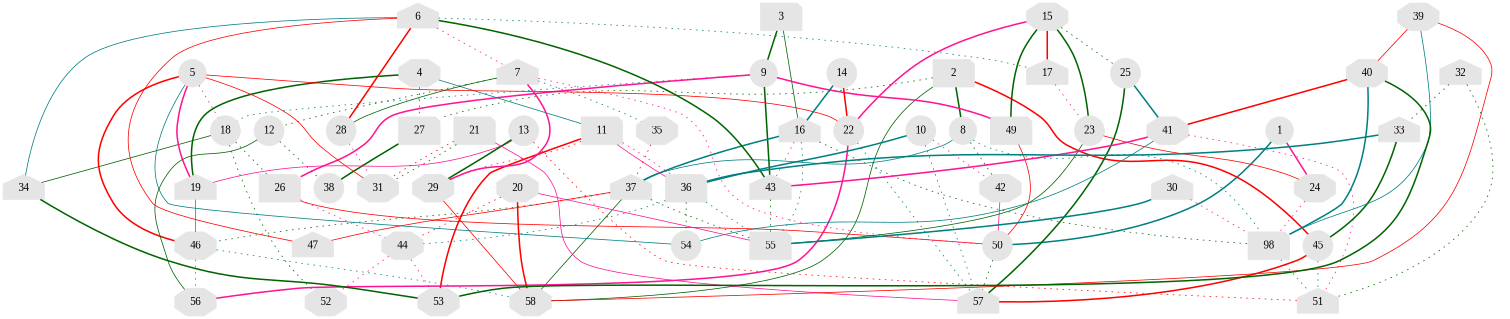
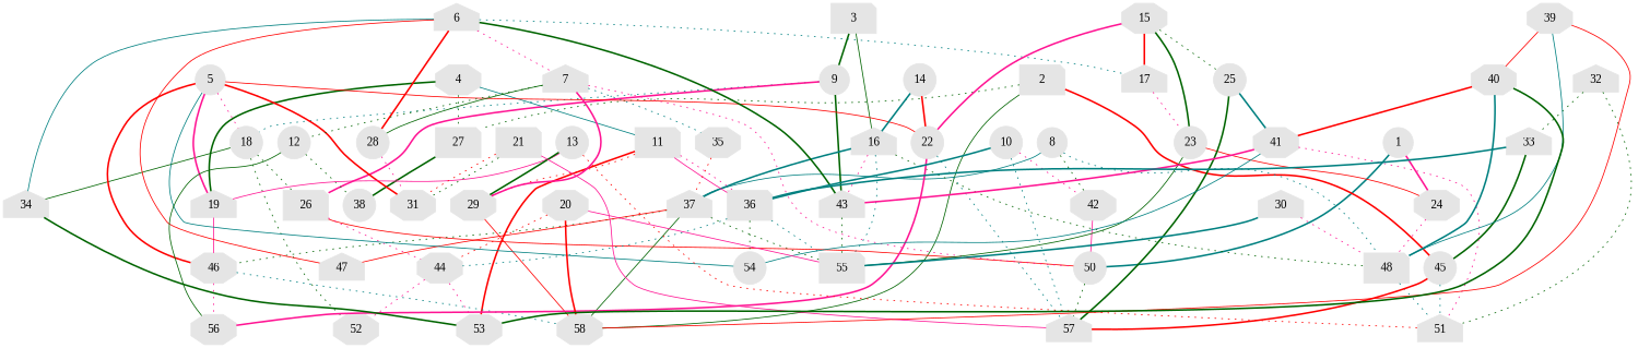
  graph {
    fontname="Liberation Serif"
    node [color=gray90 fontname="Liberation Serif" shape=octagon style=filled]
    edge [color=darkgreen fontname="Liberation Serif" style=dotted]
    24
    1 [shape=circle]
    50 [shape=circle]
-   48 [shape=note label=98]
+   48 [shape=note]
    57 [shape=house]
    2 [shape=note]
    8 [shape=circle]
    27 [shape=note]
    45 [shape=circle]
    58
    37 [shape=house]
    42
    38 [shape=circle]
    51 [shape=house]
    3 [shape=note]
    9 [shape=circle]
    16 [shape=house]
    18 [shape=circle]
    43 [shape=house]
    26 [shape=note]
-   49 [shape=note]
    55 [shape=note]
    4
    11 [shape=note]
    19 [shape=house]
    36 [shape=note]
    29
    53
    46
    5 [shape=circle]
    22 [shape=circle]
    31
    54 [shape=circle]
    34 [shape=house]
    52
    56
    6 [shape=house]
    7 [shape=house]
    17 [shape=house]
    28 [shape=circle]
    47 [shape=house]
    12 [shape=circle]
    35
    23 [shape=circle]
    44
    10 [shape=circle]
    13 [shape=circle]
    14 [shape=circle]
    15
    25 [shape=circle]
    41
    20
    21 [shape=note]
    30 [shape=house]
    32 [shape=house]
    33 [shape=house]
    39
    40
    24 -- 48 [color=deeppink]
    1 -- 24 [color=deeppink style=bold]
    1 -- 50 [color=teal style=bold]
    50 -- 57
    48 -- 51 [color=teal]
-   2 -- 8 [style=bold]
    2 -- 27
    2 -- 45 [color=red style=bold]
    2 -- 58 [style=solid]
    8 -- 48 [color=teal]
    8 -- 37 [color=teal style=solid]
    8 -- 42
    27 -- 38 [style=bold]
    45 -- 57 [color=red style=bold]
    45 -- 51 [color=teal]
    37 -- 58 [style=solid]
    37 -- 55
    37 -- 46
    37 -- 47 [color=red style=solid]
    42 -- 50 [color=deeppink style=solid]
    3 -- 9 [style=bold]
    3 -- 16 [style=solid]
    9 -- 18 [color=teal]
    9 -- 43 [style=bold]
    9 -- 26 [color=deeppink style=bold]
-   9 -- 49 [color=deeppink style=bold]
    16 -- 48
    16 -- 37 [color=teal style=bold]
    16 -- 43 [color=deeppink]
    16 -- 55 [color=teal]
    18 -- 26
    18 -- 34 [style=solid]
    18 -- 52
    43 -- 55
    26 -- 50 [color=red style=solid]
    26 -- 44 [color=deeppink]
-   49 -- 50 [color=red style=solid]
    4 -- 27
    4 -- 11 [color=teal style=solid]
    4 -- 19 [style=bold]
    11 -- 36 [color=deeppink style=solid]
    11 -- 36 [color=deeppink]
    11 -- 29 [color=red]
    11 -- 53 [color=red style=bold]
    19 -- 46 [color=deeppink style=solid]
    36 -- 55 [color=teal]
    36 -- 54
    36 -- 44 [color=teal]
    29 -- 58 [color=red style=solid]
    46 -- 58 [color=teal]
    46 -- 56 [color=deeppink]
    5 -- 18 [color=deeppink]
    5 -- 19 [color=deeppink style=bold]
    5 -- 46 [color=red style=bold]
    5 -- 22 [color=red style=solid]
-   5 -- 31 [color=red style=solid]
+   5 -- 31 [color=red style=bold]
    5 -- 54 [color=teal style=solid]
    22 -- 57 [color=teal]
    22 -- 56 [color=deeppink style=bold]
    34 -- 53 [style=bold]
    6 -- 43 [style=bold]
    6 -- 34 [color=teal style=solid]
    6 -- 7 [color=deeppink]
    6 -- 17 [color=teal]
    6 -- 28 [color=red style=bold]
    6 -- 47 [color=red style=solid]
    7 -- 50 [color=deeppink]
    7 -- 29 [color=deeppink style=bold]
    7 -- 28 [style=solid]
    7 -- 12
    7 -- 35 [color=teal]
    17 -- 23 [color=deeppink]
    28 -- 31 [color=deeppink]
    12 -- 38
    12 -- 56 [style=solid]
    35 -- 37 [color=red]
    23 -- 24 [color=red style=solid]
    23 -- 55 [style=solid]
    44 -- 53 [color=deeppink]
    44 -- 52 [color=deeppink]
    10 -- 57 [color=teal]
    10 -- 42 [color=deeppink]
    10 -- 36 [color=teal style=bold]
    13 -- 51 [color=red]
    13 -- 19 [color=deeppink style=solid]
    13 -- 29 [style=bold]
    14 -- 16 [color=teal style=bold]
    14 -- 22 [color=red style=bold]
-   15 -- 49 [style=bold]
    15 -- 22 [color=deeppink style=bold]
    15 -- 17 [color=red style=bold]
    15 -- 23 [style=bold]
    15 -- 25
    25 -- 57 [style=bold]
    25 -- 41 [color=teal style=bold]
    41 -- 51 [color=deeppink]
    41 -- 43 [color=deeppink style=bold]
    41 -- 54 [color=teal style=solid]
    20 -- 58 [color=red style=bold]
    20 -- 55 [color=deeppink style=solid]
    20 -- 44 [color=red]
    21 -- 57 [color=deeppink style=solid]
    21 -- 31 [color=red]
    21 -- 31
    30 -- 48 [color=deeppink]
    30 -- 55 [color=teal style=bold]
    32 -- 51
    32 -- 33
    33 -- 45 [style=bold]
    33 -- 36 [color=teal style=bold]
    39 -- 48 [color=teal style=solid]
    39 -- 58 [color=red style=solid]
    39 -- 40 [color=red style=solid]
    40 -- 48 [color=teal style=bold]
    40 -- 53 [style=bold]
    40 -- 41 [color=red style=bold]
  }
